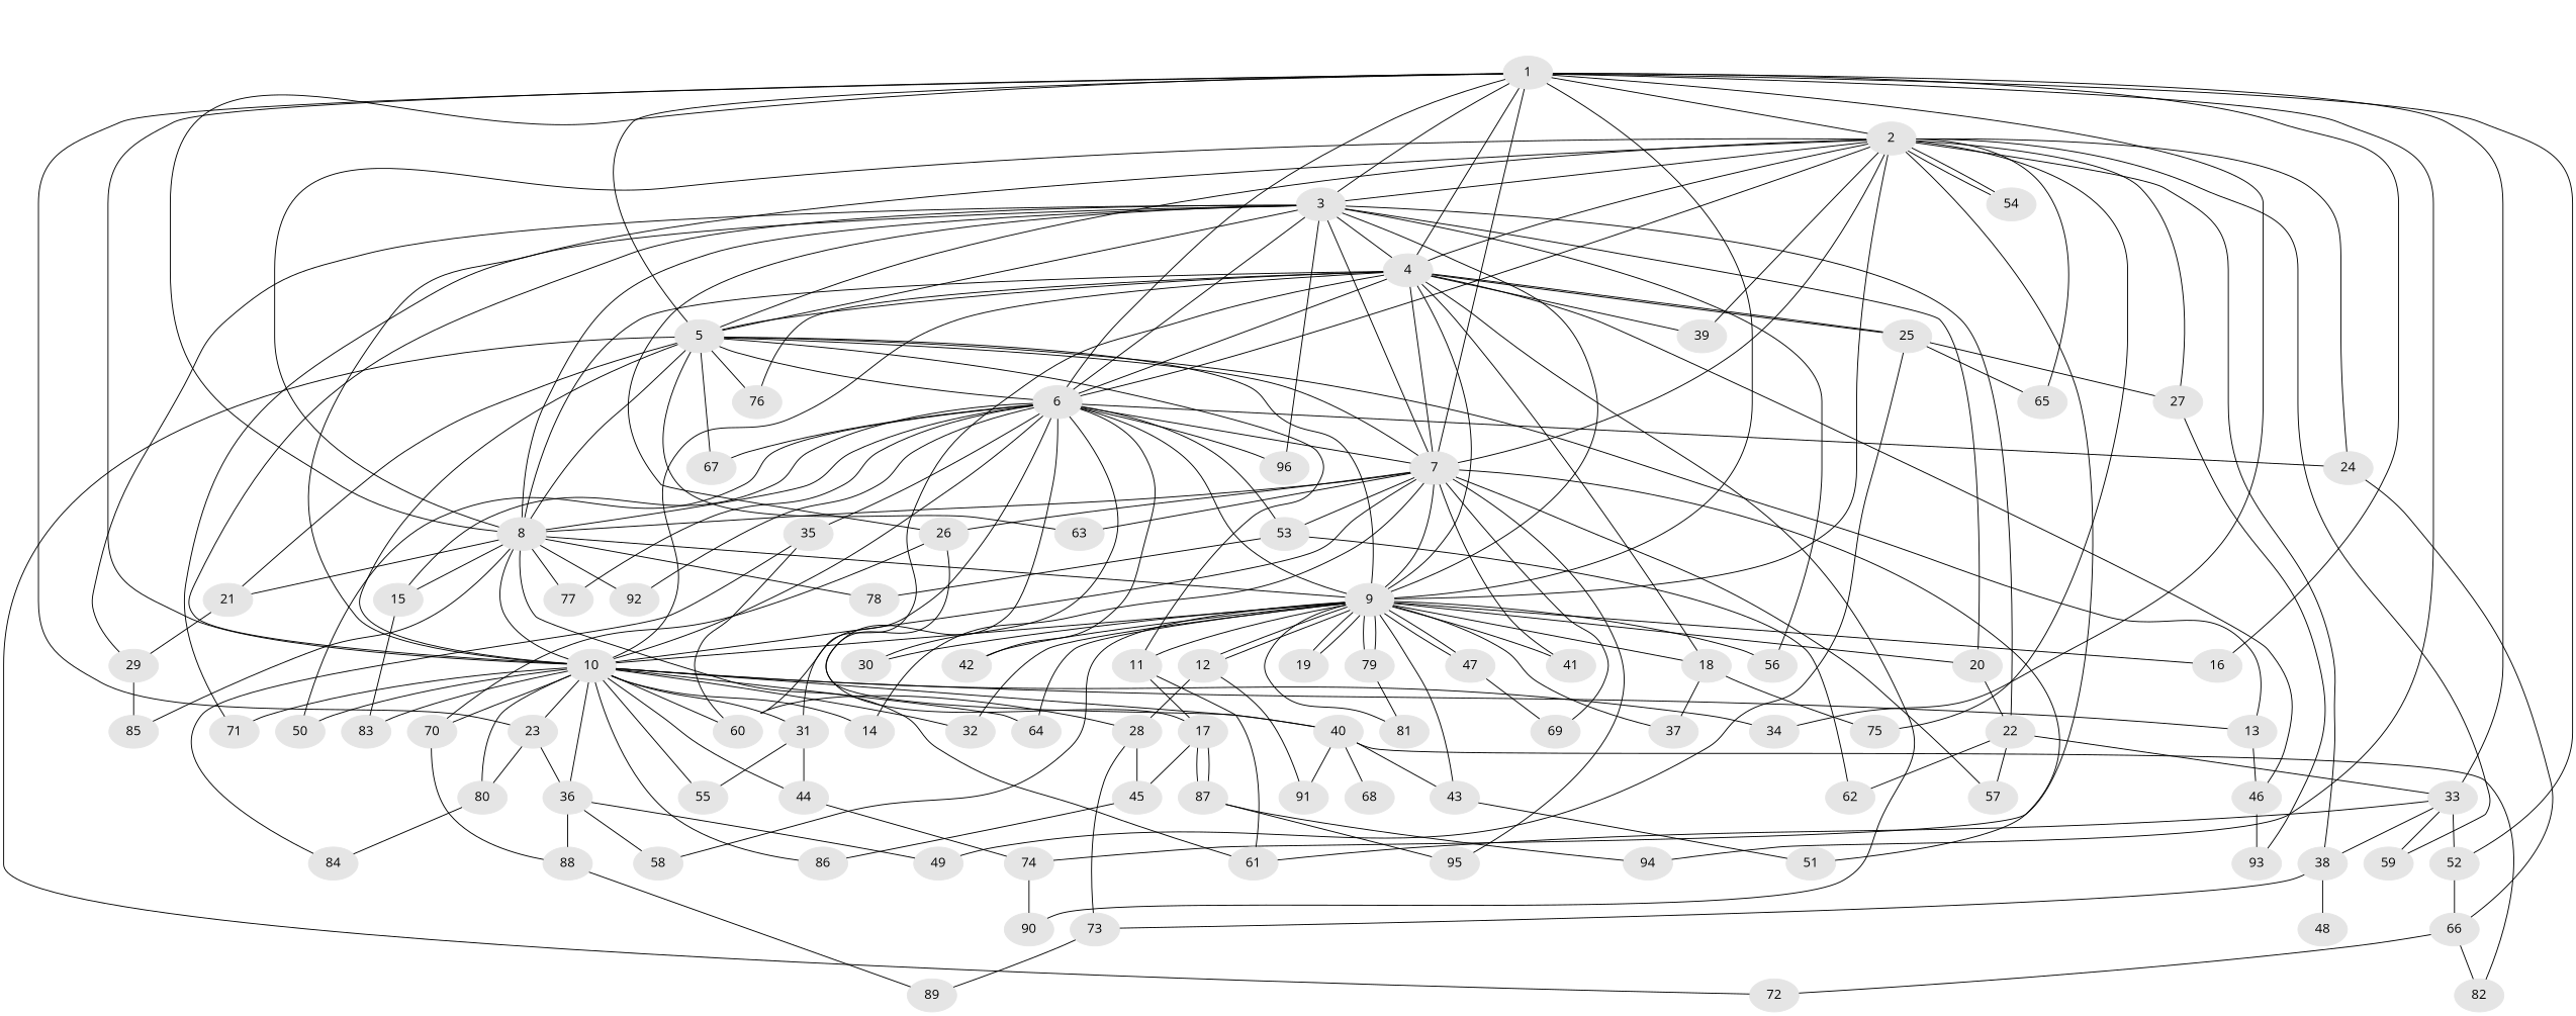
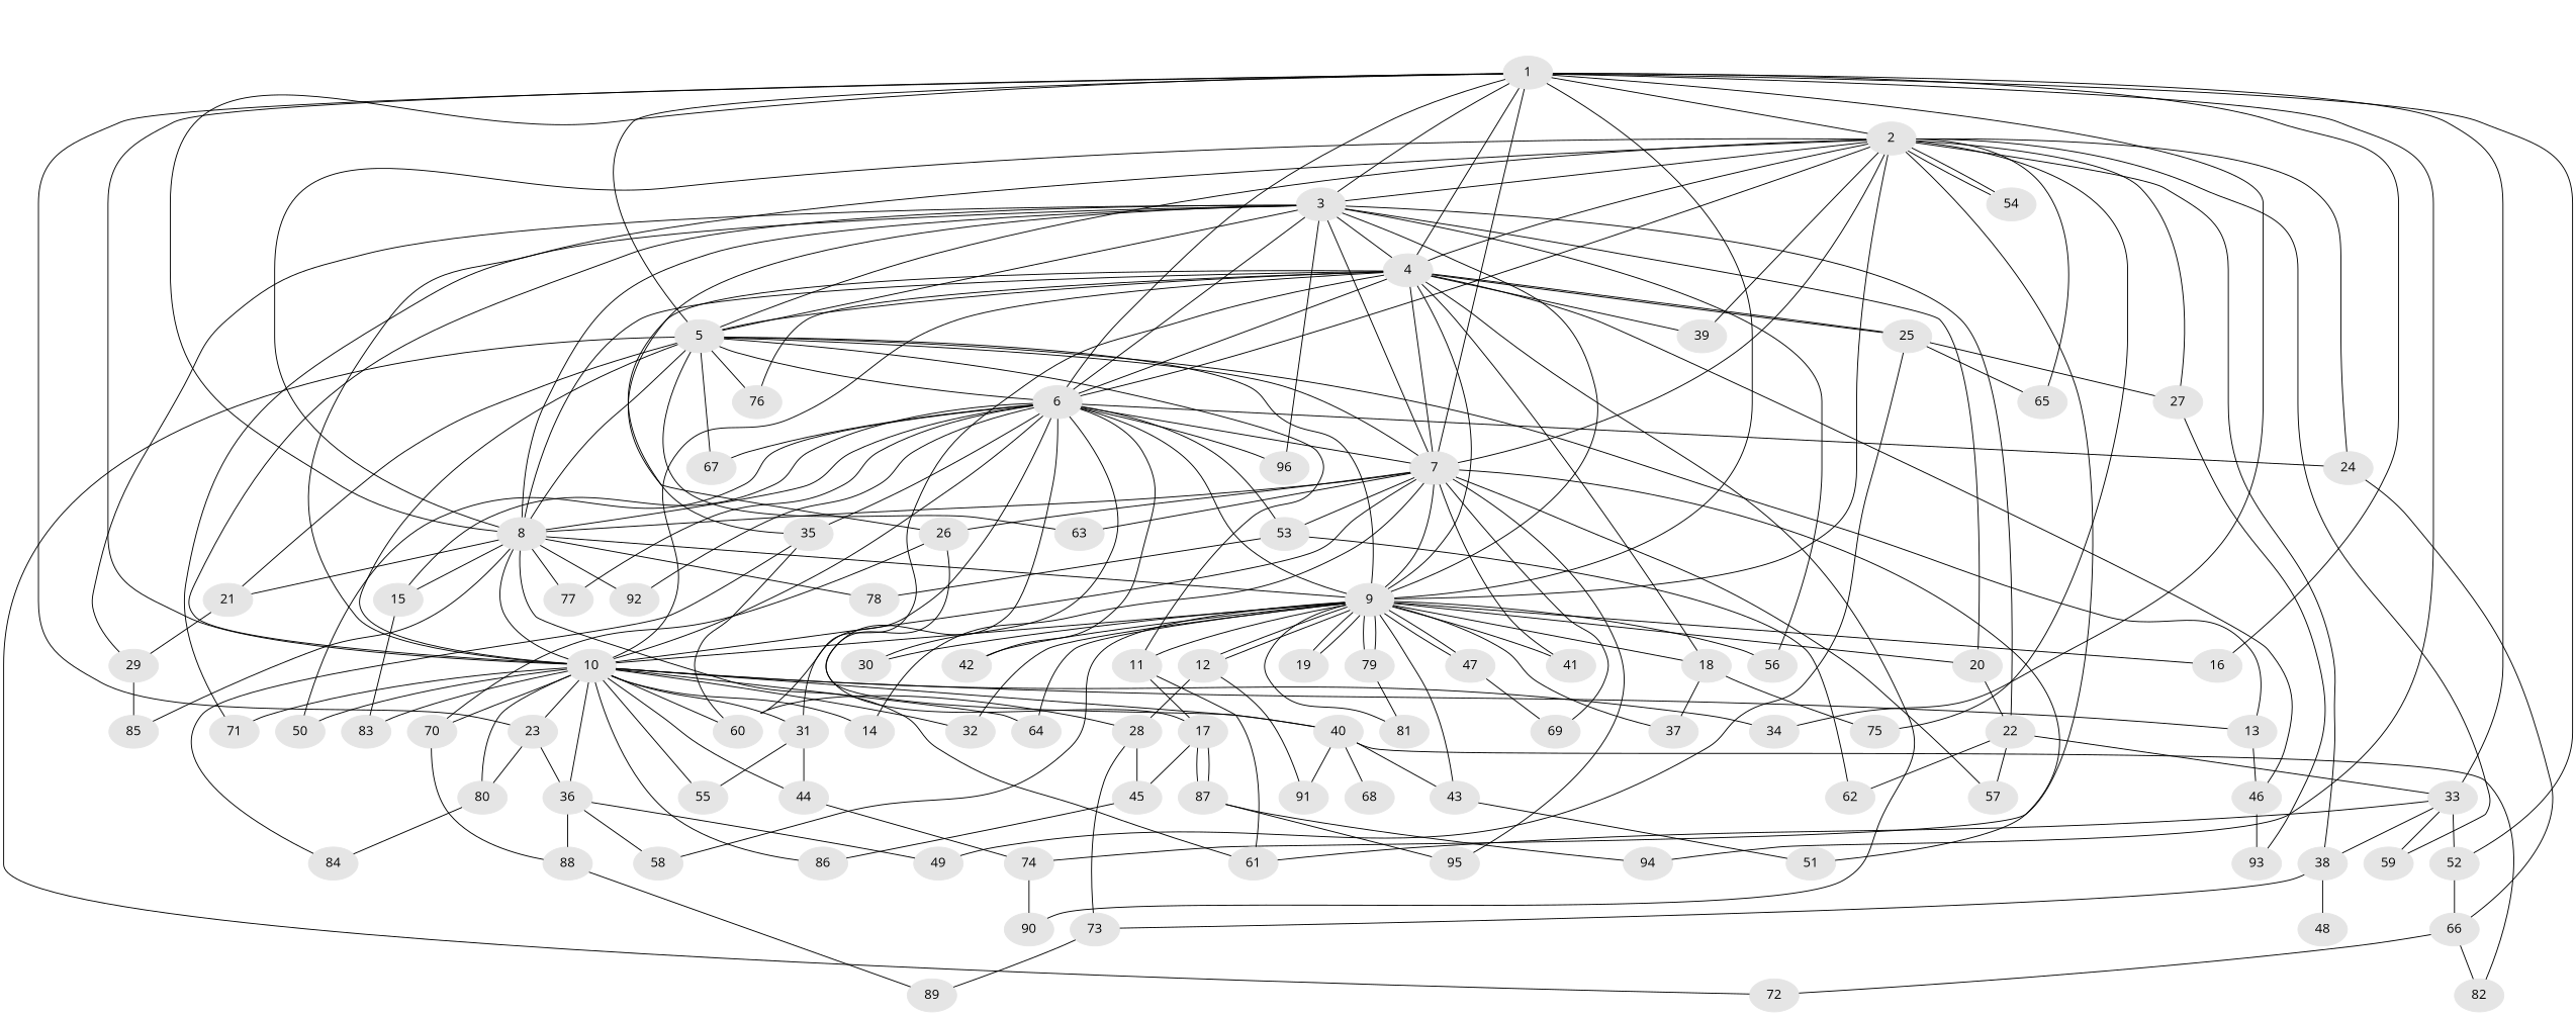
  graph {
    fontname="Open Sans"
    node [color=gray90 fontname="Open Sans" style=filled]
    edge [fontname="Open Sans"]
    1
    2
    3
    4
    5
    6
    7
    8
    9
    10
    16
    23
    33
    34
    52
    94
    24
    27
    38
    39
    54
    59
    65
    74
    75
    20
    22
    26
    29
    56
    71
    96
    18
    25
    28
    35
    46
    76
    90
    11
    13
    21
    63
    67
    72
    15
    17
    30
    31
    42
    50
    53
    77
    92
    14
    41
    51
    57
    69
    95
    61
    78
    85
    12
    19
    32
    37
    43
    47
    58
    64
    79
    81
    36
    40
    44
    55
    60
    70
    80
    83
    86
    66
    93
    48
    73
    62
    49
    45
    84
    87
    91
    88
    68
    82
    89
    1 -- 2
    1 -- 3
    1 -- 4
    1 -- 5
    1 -- 6
    1 -- 7
    1 -- 8
    1 -- 9
    1 -- 10
    1 -- 16
    1 -- 23
    1 -- 33
    1 -- 34
    1 -- 52
    1 -- 94
    2 -- 3
    2 -- 4
    2 -- 5
    2 -- 6
    2 -- 7
    2 -- 8
    2 -- 9
    2 -- 10
    2 -- 24
    2 -- 27
    2 -- 38
    2 -- 39
    2 -- 54
    2 -- 54
    2 -- 59
    2 -- 65
    2 -- 74
    2 -- 75
    3 -- 4
    3 -- 5
    3 -- 6
    3 -- 7
    3 -- 8
    3 -- 9
    3 -- 10
    3 -- 20
    3 -- 22
    3 -- 26
    3 -- 29
    3 -- 56
    3 -- 71
    3 -- 96
    4 -- 5
    4 -- 6
    4 -- 7
    4 -- 8
    4 -- 9
    4 -- 10
    4 -- 39
    4 -- 18
    4 -- 25
    4 -- 25
    4 -- 28
+   4 -- 35
    4 -- 46
    4 -- 76
    4 -- 90
    5 -- 6
    5 -- 7
    5 -- 8
    5 -- 9
    5 -- 10
    5 -- 76
    5 -- 11
    5 -- 13
    5 -- 21
    5 -- 63
    5 -- 67
    5 -- 72
    6 -- 7
    6 -- 8
    6 -- 9
    6 -- 10
    6 -- 24
    6 -- 96
    6 -- 35
    6 -- 67
    6 -- 15
    6 -- 17
    6 -- 30
    6 -- 31
    6 -- 42
    6 -- 50
    6 -- 53
    6 -- 77
    6 -- 92
    7 -- 8
    7 -- 9
    7 -- 10
    7 -- 26
    7 -- 63
    7 -- 53
    7 -- 14
    7 -- 41
    7 -- 51
    7 -- 57
    7 -- 69
    7 -- 95
    8 -- 9
    8 -- 10
    8 -- 21
    8 -- 15
    8 -- 77
    8 -- 92
    8 -- 61
    8 -- 78
    8 -- 85
    9 -- 10
    9 -- 16
    9 -- 20
    9 -- 56
    9 -- 18
    9 -- 11
    9 -- 30
    9 -- 42
    9 -- 41
    9 -- 12
    9 -- 12
    9 -- 19
    9 -- 19
    9 -- 32
    9 -- 37
    9 -- 43
    9 -- 47
    9 -- 47
    9 -- 58
    9 -- 64
    9 -- 79
    9 -- 79
    9 -- 81
    10 -- 23
    10 -- 34
    10 -- 71
    10 -- 13
    10 -- 31
    10 -- 50
    10 -- 14
    10 -- 32
    10 -- 64
    10 -- 36
    10 -- 40
    10 -- 44
    10 -- 55
    10 -- 60
    10 -- 70
    10 -- 80
    10 -- 83
    10 -- 86
    23 -- 36
    23 -- 80
    33 -- 52
    33 -- 38
    33 -- 59
    33 -- 61
    52 -- 66
    24 -- 66
    27 -- 93
    38 -- 48
    38 -- 73
    74 -- 90
    20 -- 22
    22 -- 33
    22 -- 57
    22 -- 62
    26 -- 40
    26 -- 70
    29 -- 85
    18 -- 75
    18 -- 37
    25 -- 27
    25 -- 65
    25 -- 49
    28 -- 73
    28 -- 45
    35 -- 60
    35 -- 84
    46 -- 93
    11 -- 17
    11 -- 61
    13 -- 46
    21 -- 29
    15 -- 83
    17 -- 45
    17 -- 87
    17 -- 87
    31 -- 44
    31 -- 55
    53 -- 78
    53 -- 62
    12 -- 28
    12 -- 91
    43 -- 51
    47 -- 69
    79 -- 81
    36 -- 58
    36 -- 49
    36 -- 88
    40 -- 43
    40 -- 91
    40 -- 68
    40 -- 82
    44 -- 74
    70 -- 88
    80 -- 84
    66 -- 72
    66 -- 82
    73 -- 89
    45 -- 86
    87 -- 94
    87 -- 95
    88 -- 89
  }
